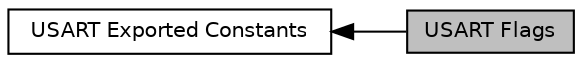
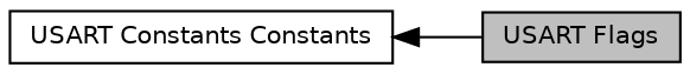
  digraph {
    rankdir=LR
    node [color=black fontname=Helvetica fontsize=10 shape=record style=filled]
    n1 [fillcolor=grey75 fontcolor=black height=0.2 label="USART Flags" width=0.4]
-   n2 [fillcolor=white height=0.2 label="USART Exported Constants" width=0.4]
+   n2 [fillcolor=white height=0.2 label="USART Constants Constants" width=0.4]
    n2 -> n1 [dir=back fontname=Helvetica fontsize=10 labelfontname=Helvetica labelfontsize=10 shape=plaintext style=solid]
  }
